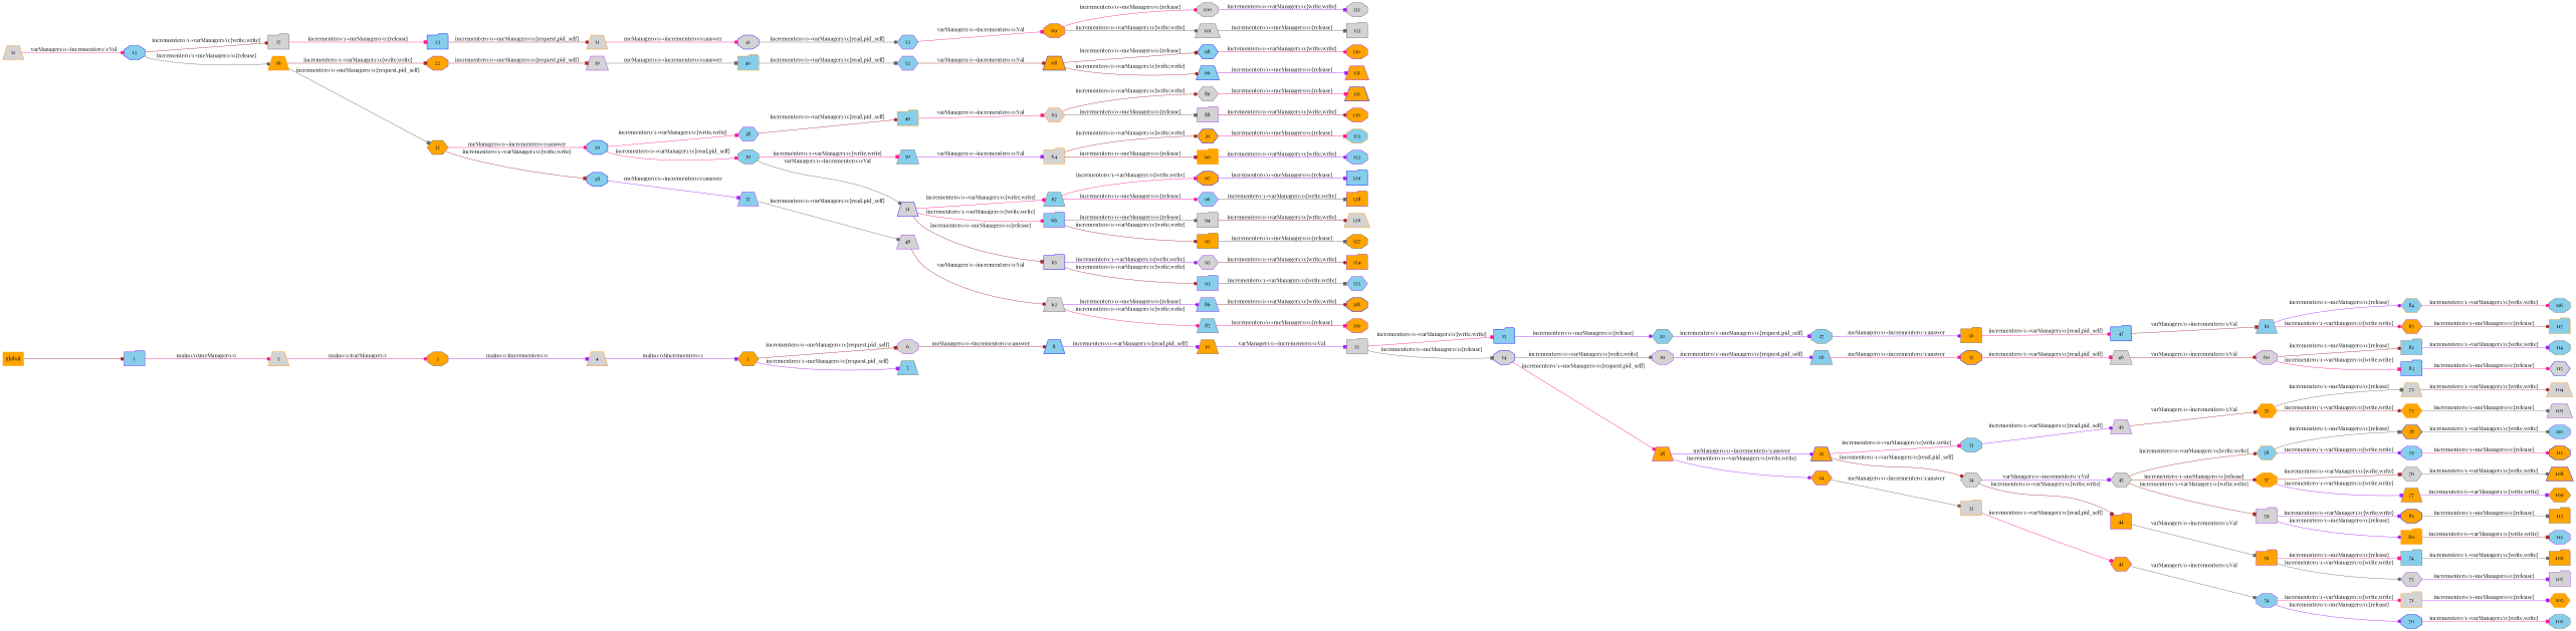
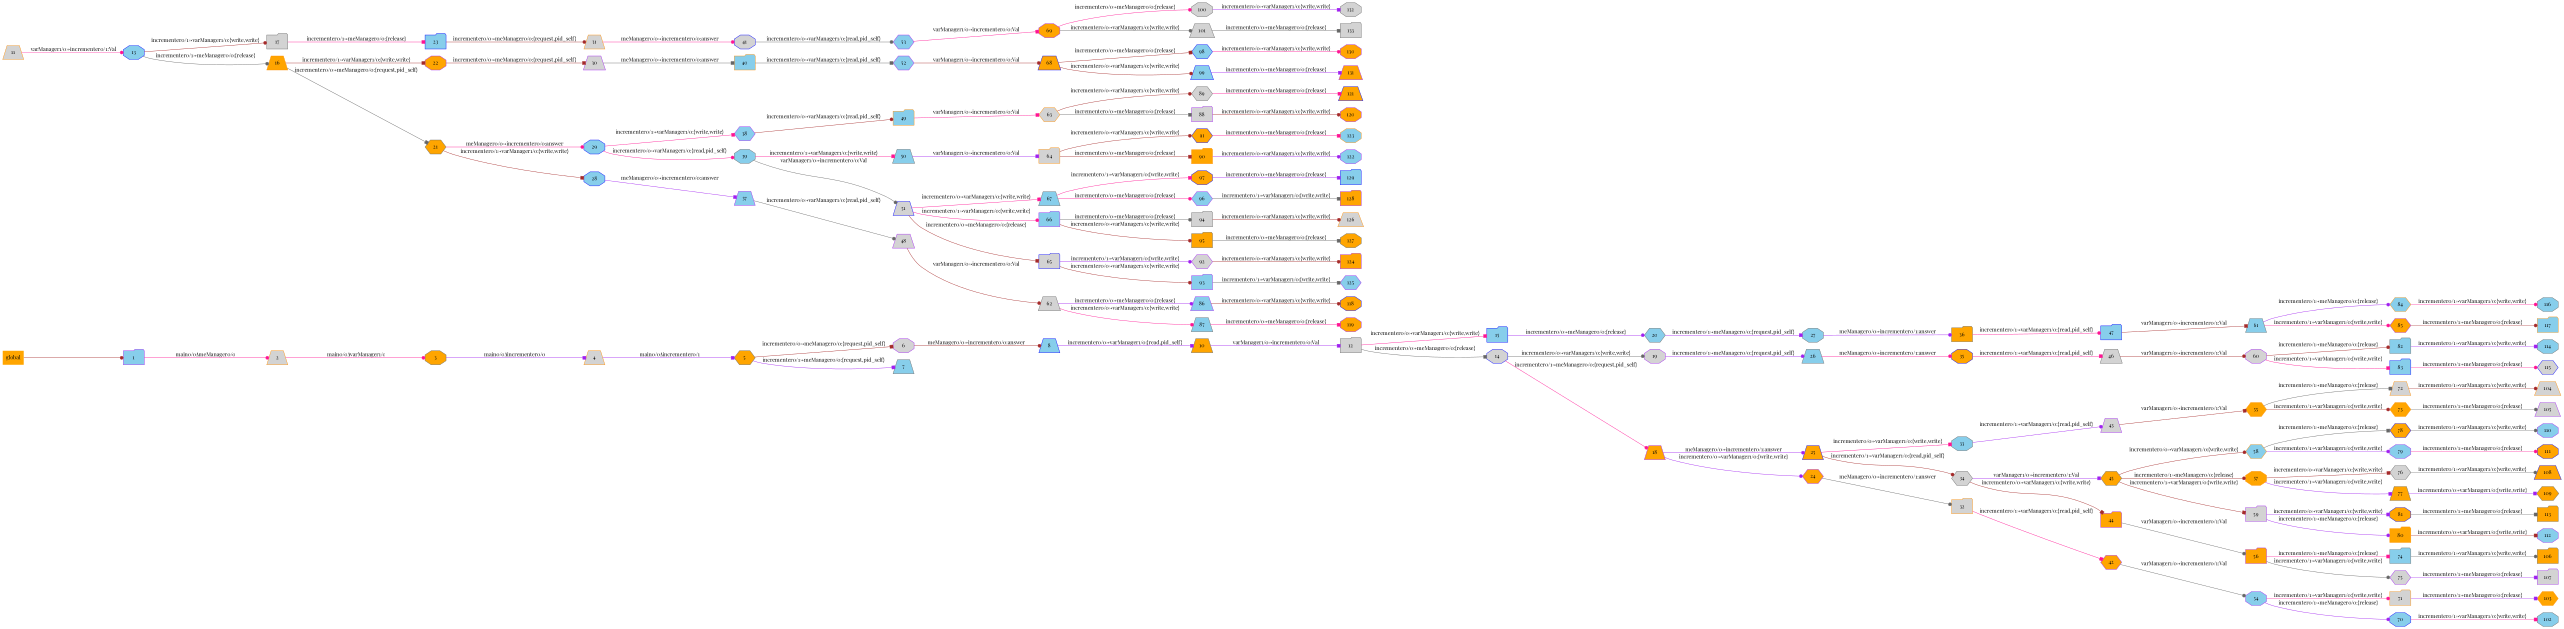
  digraph {
    fontname="Playfair Display"
    rankdir=LR
    node [color=purple fillcolor=skyblue fontname="Playfair Display" shape=octagon style=filled]
    edge [arrowhead=dot color=brown fontname="Playfair Display"]
    n1 [color=blue fillcolor=orange label=global shape=plaintext]
    n2 [label=1 shape=folder]
    n3 [color=darkorange fillcolor=lightgrey label=2 shape=trapezium]
    n4 [color=gray40 label=33]
    n5 [fillcolor=lightgrey label=43 shape=trapezium]
    n6 [color=darkorange fillcolor=orange label=55 shape=hexagon]
    n7 [color=gray40 fillcolor=lightgrey label=34 shape=hexagon]
-   n8 [color=gray40 fillcolor=lightgrey label=45 shape=hexagon]
+   n8 [color=gray40 fillcolor=orange label=45 shape=hexagon]
    n9 [fillcolor=orange label=44 shape=folder]
    n10 [color=darkorange label=58 shape=hexagon]
    n11 [color=darkorange fillcolor=orange label=57]
    n12 [fillcolor=lightgrey label=59 shape=folder]
    n13 [fillcolor=orange label=56 shape=folder]
    n14 [color=gray40 label=20 shape=hexagon]
    n15 [color=gray40 label=27]
    n16 [color=gray40 fillcolor=orange label=36 shape=folder]
    n17 [color=blue fillcolor=orange label=78 shape=hexagon]
    n18 [label=79]
    n19 [label=110]
    n20 [color=blue fillcolor=orange label=111]
    n21 [fillcolor=orange label=119]
    n22 [color=blue label=129 shape=folder]
    n23 [color=gray40 fillcolor=lightgrey label=76 shape=hexagon]
    n24 [color=gray40 fillcolor=orange label=77 shape=trapezium]
    n25 [color=blue fillcolor=orange label=108 shape=trapezium]
    n26 [color=gray40 fillcolor=orange label=109 shape=hexagon]
    n27 [color=blue label=98 shape=hexagon]
    n28 [fillcolor=orange label=130]
    n29 [color=blue fillcolor=orange label=91 shape=hexagon]
    n30 [color=darkorange label=123]
    n31 [color=gray40 label=102]
    n32 [color=blue label=47 shape=folder]
    n33 [color=blue fillcolor=orange label=118]
    n34 [color=gray40 label=114]
    n35 [color=gray40 fillcolor=lightgrey label=89 shape=hexagon]
    n36 [color=blue fillcolor=orange label=121 shape=trapezium]
    n37 [color=gray40 label=61 shape=trapezium]
    n38 [color=darkorange label=84 shape=hexagon]
    n39 [fillcolor=orange label=85 shape=hexagon]
    n40 [color=blue label=29]
    n41 [label=38 shape=hexagon]
    n42 [color=gray40 label=39]
    n43 [color=darkorange label=49 shape=folder]
    n44 [color=gray40 label=50 shape=trapezium]
    n45 [color=blue fillcolor=lightgrey label=51 shape=trapezium]
    n46 [color=blue label=23 shape=folder]
    n47 [color=darkorange fillcolor=lightgrey label=31 shape=trapezium]
    n48 [color=blue fillcolor=lightgrey label=41]
    n49 [color=darkorange fillcolor=lightgrey label=72 shape=trapezium]
    n50 [color=darkorange fillcolor=lightgrey label=104 shape=trapezium]
    n51 [label=122]
    n52 [color=darkorange fillcolor=orange label=73 shape=hexagon]
    n53 [fillcolor=lightgrey label=105 shape=trapezium]
    n54 [color=gray40 label=82 shape=folder]
    n55 [color=darkorange label=117 shape=folder]
    n56 [color=blue fillcolor=orange label=25 shape=trapezium]
    n57 [fillcolor=orange label=120]
    n58 [color=blue fillcolor=orange label=68 shape=trapezium]
    n59 [color=blue label=99 shape=trapezium]
    n60 [fillcolor=orange label=131 shape=trapezium]
    n61 [color=blue label=83 shape=folder]
    n62 [color=blue fillcolor=lightgrey label=115 shape=hexagon]
    n63 [color=gray40 fillcolor=lightgrey label=94 shape=folder]
    n64 [color=darkorange fillcolor=lightgrey label=126 shape=trapezium]
    n65 [color=gray40 label=116]
    n66 [color=gray40 fillcolor=orange label=5 shape=hexagon]
    n67 [fillcolor=lightgrey label=6]
    n68 [color=gray40 label=7 shape=trapezium]
    n69 [color=blue label=8 shape=trapezium]
    n70 [color=blue fillcolor=orange label=81]
    n71 [color=gray40 fillcolor=orange label=113 shape=folder]
    n72 [color=gray40 label=74 shape=folder]
    n73 [color=gray40 fillcolor=orange label=106 shape=folder]
    n74 [fillcolor=lightgrey label=92 shape=hexagon]
    n75 [fillcolor=orange label=124 shape=folder]
    n76 [color=darkorange fillcolor=lightgrey label=63 shape=hexagon]
    n77 [fillcolor=lightgrey label=88 shape=folder]
    n78 [color=blue label=28]
    n79 [label=37 shape=trapezium]
    n80 [fillcolor=lightgrey label=48 shape=trapezium]
    n81 [color=darkorange fillcolor=lightgrey label=64 shape=folder]
    n82 [color=darkorange fillcolor=orange label=90 shape=folder]
    n83 [label=86 shape=trapezium]
    n84 [color=blue label=15 shape=folder]
    n85 [color=gray40 label=87 shape=trapezium]
    n86 [fillcolor=orange label=42 shape=hexagon]
    n87 [label=54]
    n88 [color=darkorange fillcolor=lightgrey label=71 shape=folder]
    n89 [color=blue label=70]
    n90 [fillcolor=lightgrey label=19]
    n91 [color=gray40 label=26 shape=trapezium]
    n92 [color=blue fillcolor=orange label=35]
    n93 [color=gray40 fillcolor=lightgrey label=12 shape=folder]
    n94 [color=blue fillcolor=lightgrey label=14]
    n95 [fillcolor=orange label=18 shape=trapezium]
    n96 [color=darkorange fillcolor=lightgrey label=11 shape=trapezium]
    n97 [color=blue label=13]
    n98 [color=gray40 fillcolor=lightgrey label=17 shape=folder]
    n99 [color=darkorange fillcolor=orange label=16 shape=trapezium]
    n100 [label=112]
    n101 [label=53 shape=hexagon]
    n102 [fillcolor=orange label=69]
    n103 [color=gray40 fillcolor=lightgrey label=100]
    n104 [color=gray40 fillcolor=lightgrey label=101 shape=trapezium]
    n105 [color=gray40 fillcolor=lightgrey label=62 shape=trapezium]
    n106 [color=gray40 label=67 shape=trapezium]
    n107 [color=blue fillcolor=orange label=97]
    n108 [label=96 shape=hexagon]
    n109 [fillcolor=orange label=128 shape=folder]
    n110 [color=darkorange fillcolor=orange label=103 shape=hexagon]
    n111 [fillcolor=orange label=24 shape=hexagon]
    n112 [color=darkorange fillcolor=lightgrey label=32 shape=folder]
    n113 [color=darkorange fillcolor=orange label=80 shape=folder]
    n114 [label=66 shape=folder]
    n115 [color=blue fillcolor=lightgrey label=65 shape=folder]
    n116 [color=gray40 fillcolor=orange label=95 shape=folder]
    n117 [label=93 shape=folder]
    n118 [color=gray40 fillcolor=orange label=127]
    n119 [label=125 shape=hexagon]
    n120 [color=gray40 fillcolor=lightgrey label=132]
    n121 [color=gray40 fillcolor=orange label=10 shape=trapezium]
    n122 [fillcolor=orange label=22]
    n123 [color=gray40 fillcolor=orange label=21 shape=hexagon]
    n124 [fillcolor=lightgrey label=30 shape=trapezium]
    n125 [color=darkorange label=40 shape=folder]
    n126 [label=52 shape=hexagon]
    n127 [color=gray40 fillcolor=lightgrey label=133 shape=folder]
    n128 [fillcolor=lightgrey label=60]
    n129 [color=gray40 fillcolor=orange label=3]
    n130 [color=gray40 fillcolor=lightgrey label=46 shape=trapezium]
    n131 [color=darkorange fillcolor=lightgrey label=4 shape=trapezium]
    n132 [fillcolor=lightgrey label=107 shape=folder]
    n133 [fillcolor=lightgrey label=75 shape=hexagon]
    n1 -> n2
    n2 -> n3 [color=deeppink label="main0/0ΔmeManager0/0"]
    n3 -> n129 [color=deeppink label="main0/0ΔvarManager1/0"]
    n4 -> n5 [color=purple label="incrementer0/1→varManager1/0:{read,pid_self}"]
    n5 -> n6 [arrowhead=box label="varManager1/0→incrementer0/1:Val"]
    n6 -> n49 [arrowhead=box color=gray40 label="incrementer0/1→meManager0/0:{release}"]
    n6 -> n52 [label="incrementer0/1→varManager1/0:{write,write}"]
    n7 -> n8 [arrowhead=box color=purple label="varManager1/0→incrementer0/1:Val"]
    n7 -> n9 [arrowhead=box label="incrementer0/0→varManager1/0:{write,write}"]
    n8 -> n10 [label="incrementer0/0→varManager1/0:{write,write}"]
    n8 -> n11 [label="incrementer0/1→meManager0/0:{release}"]
    n8 -> n12 [arrowhead=box label="incrementer0/1→varManager1/0:{write,write}"]
    n9 -> n13 [color=gray40 label="varManager1/0→incrementer0/1:Val"]
    n10 -> n17 [arrowhead=box color=gray40 label="incrementer0/1→meManager0/0:{release}"]
    n10 -> n18 [color=purple label="incrementer0/1→varManager1/0:{write,write}"]
    n11 -> n23 [arrowhead=box label="incrementer0/0→varManager1/0:{write,write}"]
    n11 -> n24 [arrowhead=box color=purple label="incrementer0/1→varManager1/0:{write,write}"]
    n12 -> n70 [arrowhead=box color=purple label="incrementer0/0→varManager1/0:{write,write}"]
    n12 -> n113 [color=purple label="incrementer0/1→meManager0/0:{release}"]
    n13 -> n72 [arrowhead=box color=deeppink label="incrementer0/1→meManager0/0:{release}"]
    n13 -> n133 [color=gray40 label="incrementer0/1→varManager1/0:{write,write}"]
    n14 -> n15 [arrowhead=box color=purple label="incrementer0/1→meManager0/0:{request,pid_self}"]
    n15 -> n16 [color=purple label="meManager0/0→incrementer0/1:answer"]
    n16 -> n32 [color=deeppink label="incrementer0/1→varManager1/0:{read,pid_self}"]
    n17 -> n19 [color=gray40 label="incrementer0/1→varManager1/0:{write,write}"]
    n18 -> n20 [color=deeppink label="incrementer0/1→meManager0/0:{release}"]
    n23 -> n25 [color=gray40 label="incrementer0/1→varManager1/0:{write,write}"]
    n24 -> n26 [arrowhead=box color=purple label="incrementer0/0→varManager1/0:{write,write}"]
    n27 -> n28 [color=deeppink label="incrementer0/0→varManager1/0:{write,write}"]
    n29 -> n30 [arrowhead=box color=deeppink label="incrementer0/0→meManager0/0:{release}"]
    n32 -> n37 [arrowhead=box label="varManager1/0→incrementer0/1:Val"]
    n35 -> n36 [arrowhead=box color=deeppink label="incrementer0/0→meManager0/0:{release}"]
    n37 -> n38 [color=purple label="incrementer0/1→meManager0/0:{release}"]
    n37 -> n39 [color=deeppink label="incrementer0/1→varManager1/0:{write,write}"]
    n38 -> n65 [color=deeppink label="incrementer0/1→varManager1/0:{write,write}"]
    n39 -> n55 [label="incrementer0/1→meManager0/0:{release}"]
    n40 -> n41 [arrowhead=box color=deeppink label="incrementer0/1→varManager1/0:{write,write}"]
    n40 -> n42 [color=deeppink label="incrementer0/0→varManager1/0:{read,pid_self}"]
    n41 -> n43 [label="incrementer0/0→varManager1/0:{read,pid_self}"]
    n42 -> n44 [arrowhead=box color=deeppink label="incrementer0/1→varManager1/0:{write,write}"]
    n42 -> n45 [color=gray40 label="varManager1/0→incrementer0/0:Val"]
    n43 -> n76 [arrowhead=box color=deeppink label="varManager1/0→incrementer0/0:Val"]
    n44 -> n81 [arrowhead=box color=purple label="varManager1/0→incrementer0/0:Val"]
    n45 -> n106 [arrowhead=box color=deeppink label="incrementer0/0→varManager1/0:{write,write}"]
    n45 -> n114 [color=deeppink label="incrementer0/1→varManager1/0:{write,write}"]
    n45 -> n115 [arrowhead=box label="incrementer0/0→meManager0/0:{release}"]
    n46 -> n47 [label="incrementer0/0→meManager0/0:{request,pid_self}"]
    n47 -> n48 [color=deeppink label="meManager0/0→incrementer0/0:answer"]
    n48 -> n101 [color=gray40 label="incrementer0/0→varManager1/0:{read,pid_self}"]
    n49 -> n50 [label="incrementer0/1→varManager1/0:{write,write}"]
    n52 -> n53 [color=gray40 label="incrementer0/1→meManager0/0:{release}"]
    n54 -> n34 [arrowhead=box color=purple label="incrementer0/1→varManager1/0:{write,write}"]
    n56 -> n4 [arrowhead=box color=deeppink label="incrementer0/0→varManager1/0:{write,write}"]
    n56 -> n7 [label="incrementer0/1→varManager1/0:{read,pid_self}"]
    n58 -> n27 [arrowhead=box label="incrementer0/0→meManager0/0:{release}"]
    n58 -> n59 [label="incrementer0/0→varManager1/0:{write,write}"]
    n59 -> n60 [arrowhead=box color=purple label="incrementer0/0→meManager0/0:{release}"]
    n61 -> n62 [color=deeppink label="incrementer0/1→meManager0/0:{release}"]
    n63 -> n64 [label="incrementer0/0→varManager1/0:{write,write}"]
    n66 -> n67 [arrowhead=box label="incrementer0/0→meManager0/0:{request,pid_self}"]
    n66 -> n68 [arrowhead=box color=purple label="incrementer0/1→meManager0/0:{request,pid_self}"]
    n67 -> n69 [label="meManager0/0→incrementer0/0:answer"]
    n69 -> n121 [arrowhead=box color=purple label="incrementer0/0→varManager1/0:{read,pid_self}"]
    n70 -> n71 [arrowhead=box color=gray40 label="incrementer0/1→meManager0/0:{release}"]
    n72 -> n73 [color=gray40 label="incrementer0/1→varManager1/0:{write,write}"]
    n74 -> n75 [label="incrementer0/0→varManager1/0:{write,write}"]
    n76 -> n35 [label="incrementer0/0→varManager1/0:{write,write}"]
    n76 -> n77 [arrowhead=box color=gray40 label="incrementer0/0→meManager0/0:{release}"]
    n77 -> n57 [label="incrementer0/0→varManager1/0:{write,write}"]
    n78 -> n79 [arrowhead=box color=purple label="meManager0/0→incrementer0/0:answer"]
    n79 -> n80 [color=gray40 label="incrementer0/0→varManager1/0:{read,pid_self}"]
    n80 -> n105 [label="varManager1/0→incrementer0/0:Val"]
    n81 -> n29 [label="incrementer0/0→varManager1/0:{write,write}"]
    n81 -> n82 [arrowhead=box label="incrementer0/0→meManager0/0:{release}"]
    n82 -> n51 [color=purple label="incrementer0/0→varManager1/0:{write,write}"]
    n83 -> n33 [label="incrementer0/0→varManager1/0:{write,write}"]
    n84 -> n14 [color=purple label="incrementer0/0→meManager0/0:{release}"]
    n85 -> n21 [arrowhead=box color=deeppink label="incrementer0/0→meManager0/0:{release}"]
    n86 -> n87 [color=gray40 label="varManager1/0→incrementer0/1:Val"]
    n87 -> n88 [color=deeppink label="incrementer0/1→varManager1/0:{write,write}"]
    n87 -> n89 [color=purple label="incrementer0/1→meManager0/0:{release}"]
    n88 -> n110 [arrowhead=box color=purple label="incrementer0/1→meManager0/0:{release}"]
    n89 -> n31 [arrowhead=box color=deeppink label="incrementer0/1→varManager1/0:{write,write}"]
    n90 -> n91 [color=purple label="incrementer0/1→meManager0/0:{request,pid_self}"]
    n91 -> n92 [color=deeppink label="meManager0/0→incrementer0/1:answer"]
    n92 -> n130 [arrowhead=box color=deeppink label="incrementer0/1→varManager1/0:{read,pid_self}"]
    n93 -> n84 [arrowhead=box color=deeppink label="incrementer0/0→varManager1/0:{write,write}"]
    n93 -> n94 [arrowhead=box color=gray40 label="incrementer0/0→meManager0/0:{release}"]
    n94 -> n90 [color=gray40 label="incrementer0/0→varManager1/0:{write,write}"]
    n94 -> n95 [color=deeppink label="incrementer0/1→meManager0/0:{request,pid_self}"]
    n95 -> n56 [color=purple label="meManager0/0→incrementer0/1:answer"]
    n95 -> n111 [color=purple label="incrementer0/0→varManager1/0:{write,write}"]
    n96 -> n97 [color=deeppink label="varManager1/0→incrementer0/1:Val"]
    n97 -> n98 [label="incrementer0/1→varManager1/0:{write,write}"]
    n97 -> n99 [color=gray40 label="incrementer0/1→meManager0/0:{release}"]
    n98 -> n46 [arrowhead=box color=deeppink label="incrementer0/1→meManager0/0:{release}"]
    n99 -> n122 [arrowhead=box label="incrementer0/1→varManager1/0:{write,write}"]
    n99 -> n123 [arrowhead=box color=gray40 label="incrementer0/0→meManager0/0:{request,pid_self}"]
    n101 -> n102 [arrowhead=box color=deeppink label="varManager1/0→incrementer0/0:Val"]
    n102 -> n103 [color=deeppink label="incrementer0/0→meManager0/0:{release}"]
    n102 -> n104 [color=gray40 label="incrementer0/0→varManager1/0:{write,write}"]
    n103 -> n120 [arrowhead=box color=purple label="incrementer0/0→varManager1/0:{write,write}"]
    n104 -> n127 [arrowhead=box color=gray40 label="incrementer0/0→meManager0/0:{release}"]
    n105 -> n83 [color=purple label="incrementer0/0→meManager0/0:{release}"]
    n105 -> n85 [color=deeppink label="incrementer0/0→varManager1/0:{write,write}"]
    n106 -> n107 [arrowhead=box color=deeppink label="incrementer0/1→varManager1/0:{write,write}"]
    n106 -> n108 [color=deeppink label="incrementer0/0→meManager0/0:{release}"]
    n107 -> n22 [arrowhead=box color=purple label="incrementer0/0→meManager0/0:{release}"]
    n108 -> n109 [arrowhead=box color=gray40 label="incrementer0/1→varManager1/0:{write,write}"]
    n111 -> n112 [color=gray40 label="meManager0/0→incrementer0/1:answer"]
    n112 -> n86 [arrowhead=box color=deeppink label="incrementer0/1→varManager1/0:{read,pid_self}"]
    n113 -> n100 [arrowhead=box label="incrementer0/0→varManager1/0:{write,write}"]
    n114 -> n63 [color=gray40 label="incrementer0/0→meManager0/0:{release}"]
    n114 -> n116 [label="incrementer0/0→varManager1/0:{write,write}"]
    n115 -> n74 [color=purple label="incrementer0/1→varManager1/0:{write,write}"]
    n115 -> n117 [label="incrementer0/0→varManager1/0:{write,write}"]
    n116 -> n118 [arrowhead=box color=gray40 label="incrementer0/0→meManager0/0:{release}"]
    n117 -> n119 [arrowhead=box color=gray40 label="incrementer0/1→varManager1/0:{write,write}"]
    n121 -> n93 [arrowhead=box color=purple label="varManager1/0→incrementer0/0:Val"]
    n122 -> n124 [arrowhead=box label="incrementer0/0→meManager0/0:{request,pid_self}"]
    n123 -> n40 [color=deeppink label="meManager0/0→incrementer0/0:answer"]
    n123 -> n78 [arrowhead=box label="incrementer0/1→varManager1/0:{write,write}"]
    n124 -> n125 [arrowhead=box color=gray40 label="meManager0/0→incrementer0/0:answer"]
    n125 -> n126 [arrowhead=box color=gray40 label="incrementer0/0→varManager1/0:{read,pid_self}"]
    n126 -> n58 [label="varManager1/0→incrementer0/0:Val"]
    n128 -> n54 [label="incrementer0/1→meManager0/0:{release}"]
    n128 -> n61 [arrowhead=box color=deeppink label="incrementer0/1→varManager1/0:{write,write}"]
    n129 -> n131 [arrowhead=box color=purple label="main0/0Δincrementer0/0"]
    n130 -> n128 [label="varManager1/0→incrementer0/1:Val"]
    n131 -> n66 [arrowhead=box color=purple label="main0/0Δincrementer0/1"]
    n133 -> n132 [arrowhead=box color=purple label="incrementer0/1→meManager0/0:{release}"]
  }
